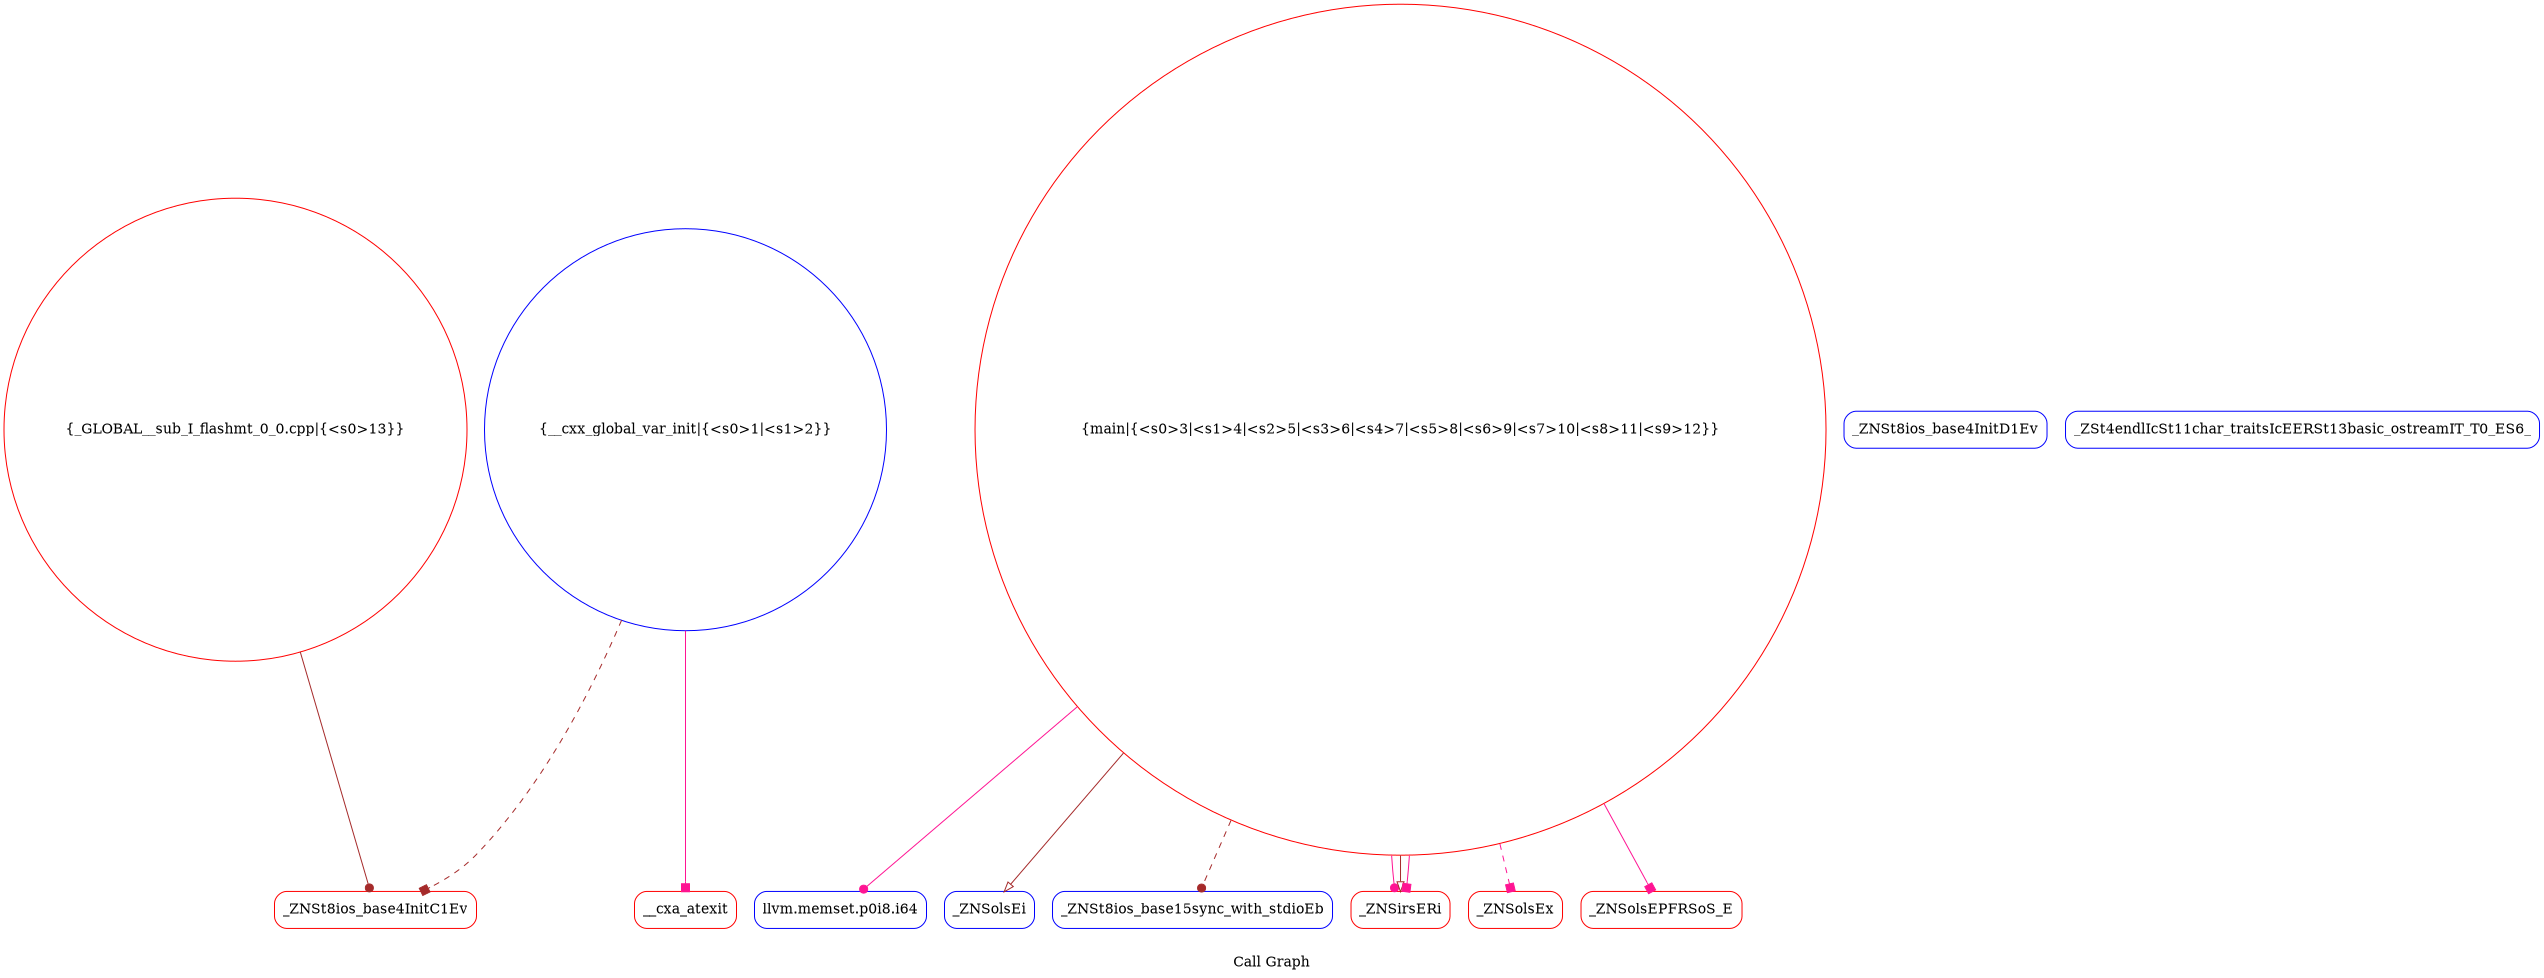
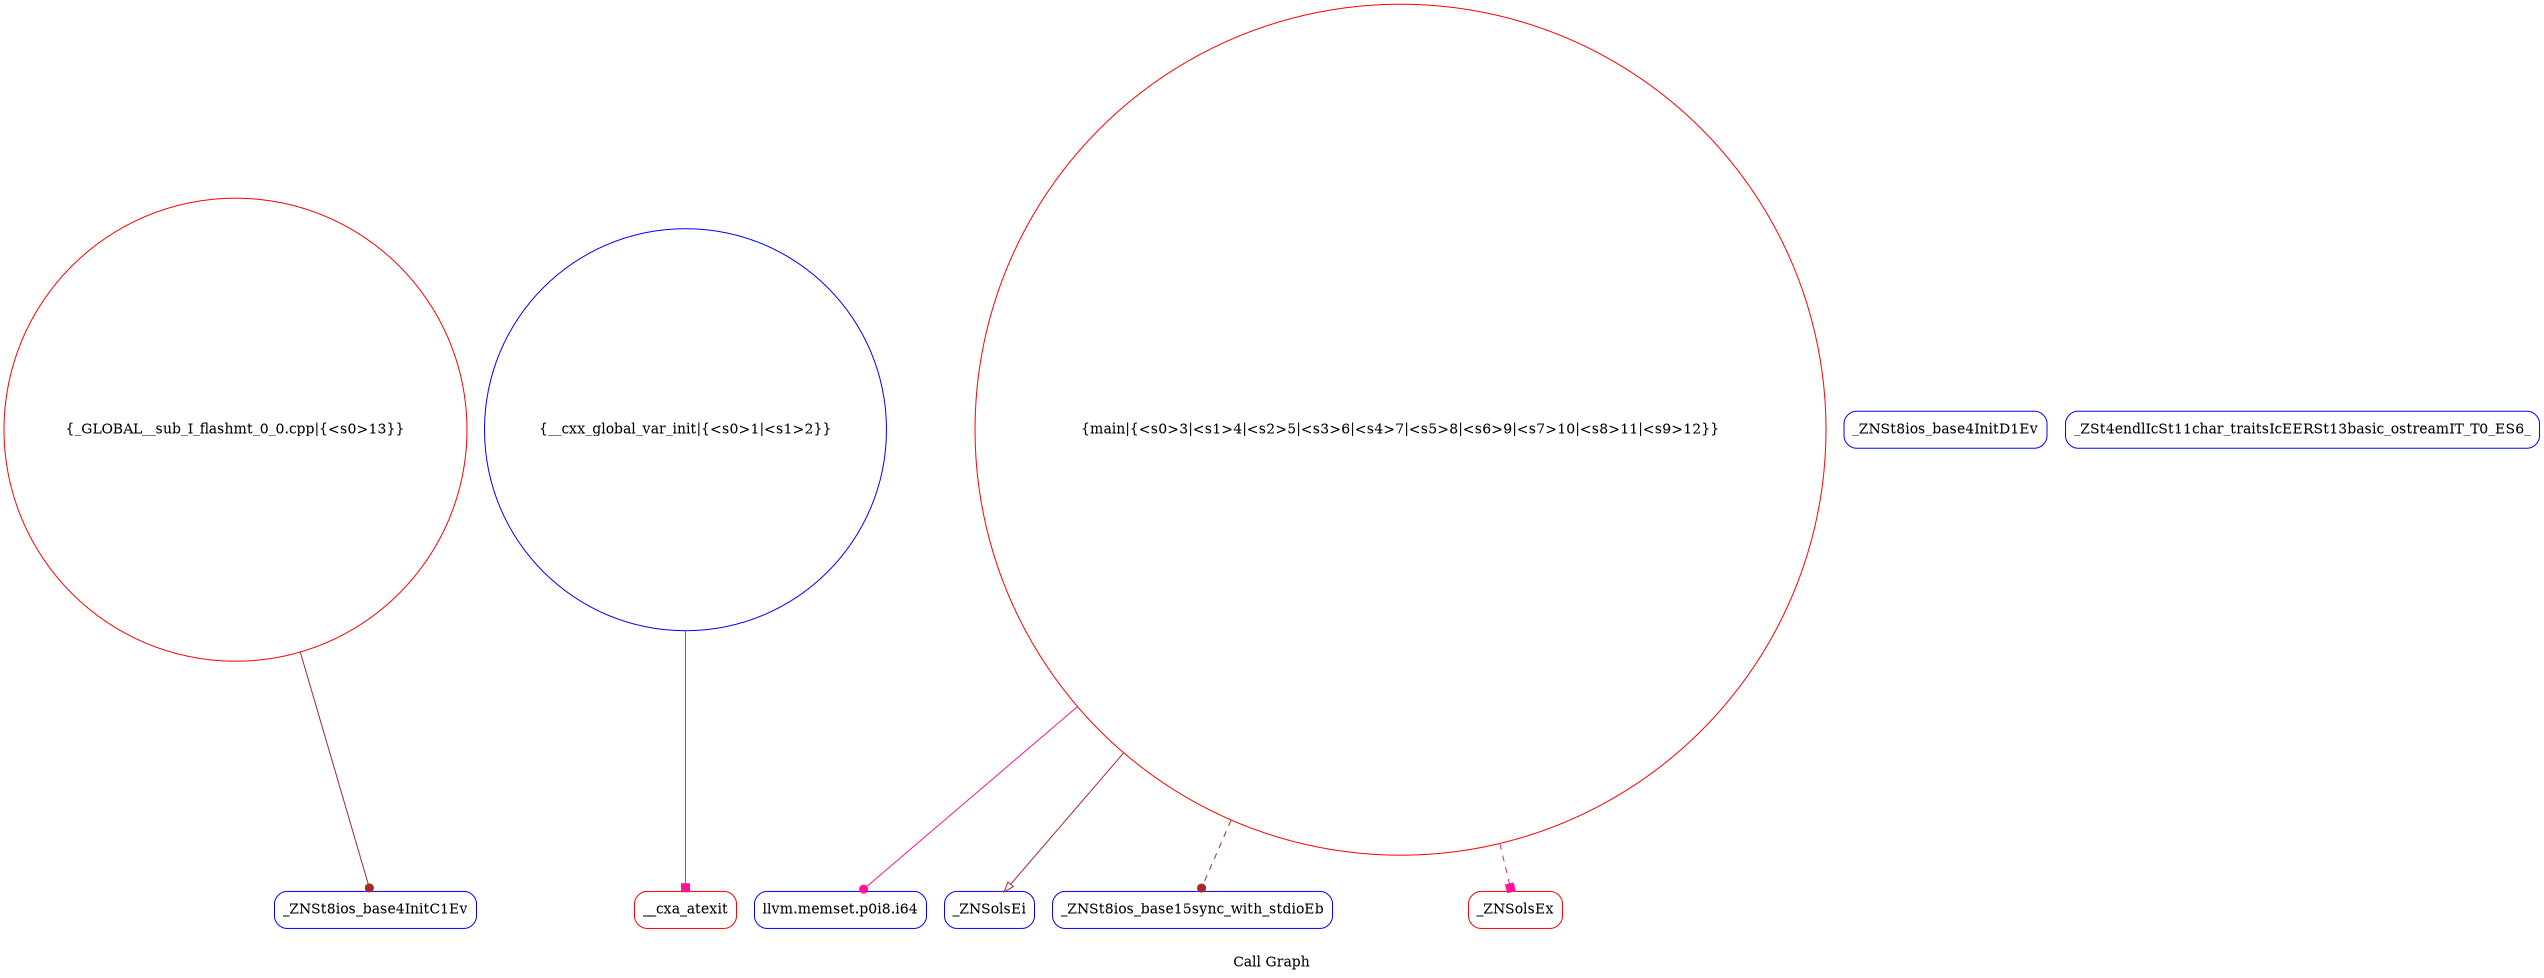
  digraph {
    label="Call Graph"
    node [color=blue shape=Mrecord]
    edge [arrowhead=box color=deeppink style=solid tailport=s0]
    n1 [label="{__cxx_global_var_init|{<s0>1|<s1>2}}" shape=circle]
-   n2 [color=red label="{_ZNSt8ios_base4InitC1Ev}"]
+   n2 [label="{_ZNSt8ios_base4InitC1Ev}"]
    n3 [color=red label="{__cxa_atexit}"]
    n4 [label="{llvm.memset.p0i8.i64}"]
    n5 [label="{_ZNSt8ios_base4InitD1Ev}"]
    n6 [label="{_ZNSolsEi}"]
    n7 [color=red label="{main|{<s0>3|<s1>4|<s2>5|<s3>6|<s4>7|<s5>8|<s6>9|<s7>10|<s8>11|<s9>12}}" shape=circle]
    n8 [label="{_ZNSt8ios_base15sync_with_stdioEb}"]
-   n9 [color=red label="{_ZNSirsERi}"]
    n10 [color=red label="{_ZNSolsEx}"]
-   n11 [color=red label="{_ZNSolsEPFRSoS_E}"]
    n12 [color=red label="{_GLOBAL__sub_I_flashmt_0_0.cpp|{<s0>13}}" shape=circle]
    n13 [label="{_ZSt4endlIcSt11char_traitsIcEERSt13basic_ostreamIT_T0_ES6_}"]
-   n1 -> n2 [color=brown style=dashed]
    n1 -> n3 [tailport=s1]
    n7 -> n4 [arrowhead=dot tailport=s4]
    n7 -> n6 [arrowhead=onormal color=brown tailport=s6]
    n7 -> n8 [arrowhead=dot color=brown style=dashed]
-   n7 -> n9 [arrowhead=dot tailport=s1]
-   n7 -> n9 [arrowhead=onormal color=brown tailport=s2]
-   n7 -> n9 [tailport=s3]
    n7 -> n10 [style=dashed tailport=s8]
-   n7 -> n11 [tailport=s9]
    n12 -> n2 [arrowhead=dot color=brown]
  }
